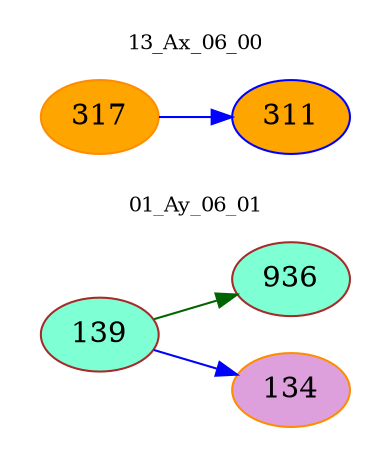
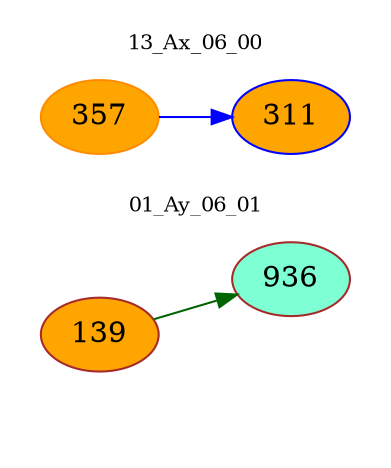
  digraph {
    rankdir=LR
    node [color=brown fillcolor=aquamarine style=filled]
    edge [color=blue]
-   n1 [label=139]
-   n2 [color=darkorange fillcolor=plum label=134]
+   n1 [fillcolor=orange label=139]
    n3 [label=936]
-   n4 [color=darkorange fillcolor=orange label=317]
+   n4 [color=darkorange fillcolor=orange label=357]
    n5 [color=blue fillcolor=orange label=311]
    subgraph cluster_1 {
      color=white
      fontsize=10
      label="01_Ay_06_01"
      n1
-     n2
      n3
    }
    subgraph cluster_2 {
      color=white
      fontsize=10
      label="13_Ax_06_00"
      n4
      n5
    }
-   n1 -> n2
    n1 -> n3 [color=darkgreen]
    n4 -> n5
  }
